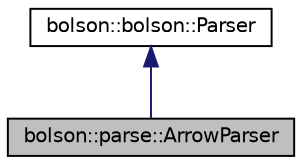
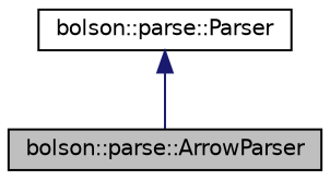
  digraph {
    node [color=black fontname=Helvetica fontsize=10 shape=record style=filled]
    n1 [fillcolor=grey75 fontcolor=black height=0.2 label="bolson::parse::ArrowParser" width=0.4]
-   n2 [fillcolor=white height=0.2 label="bolson::bolson::Parser" width=0.4]
+   n2 [fillcolor=white height=0.2 label="bolson::parse::Parser" width=0.4]
    n2 -> n1 [color=midnightblue dir=back fontname=Helvetica fontsize=10 labelfontname=Helvetica labelfontsize=10 style=solid]
  }
